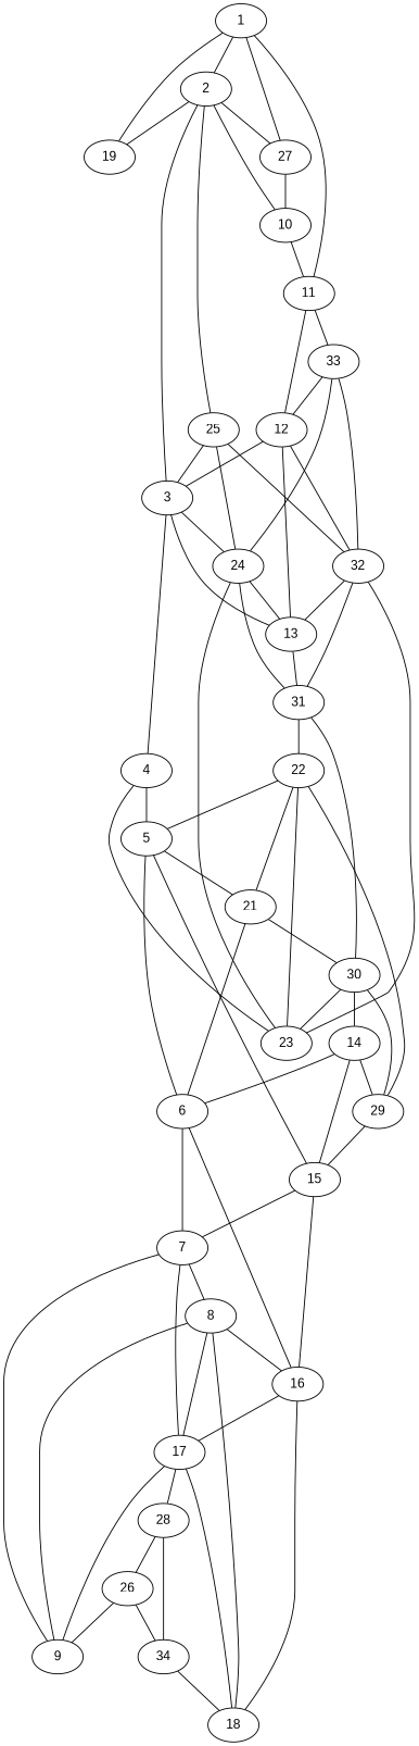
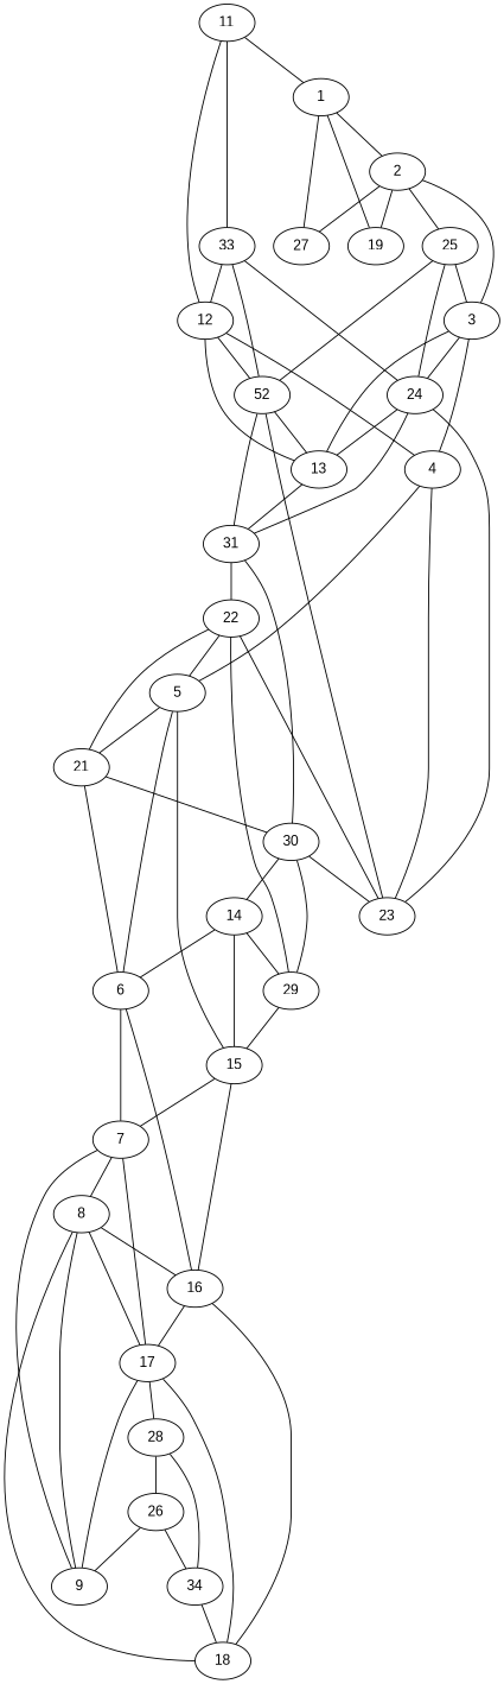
  graph {
    fontname="Liberation Sans"
    node [aaLength=7 fontname="Liberation Sans" sequence=TDEAKELLSKD type=0]
    edge [distance0=10.0 fontname="Liberation Sans" frequency=1 type0=2]
    1 [aaLength=11]
    2 [aaLength=17 sequence=DKLIQQAYNEVKTSICS]
    19 [sequence=EVEKEFI type=1]
    25 [aaLength=3 sequence=TIN type=1]
    27 [sequence=EVEKEFI type=1]
    3 [aaLength=17 sequence=VVPIKELCYTLLEDTYN]
    24 [aaLength=2 sequence=YR type=1]
-   32 [aaLength=2 sequence=YR type=1]
-   10 [aaLength=11]
+   32 [aaLength=2 sequence=YR type=1 label=52]
    4 [aaLength=8 sequence=KPLDILKL]
    13 [aaLength=9 sequence=KPLDILKLE]
    23 [aaLength=6 sequence=VYKEFI type=1]
    31 [aaLength=6 sequence=VYKEFI type=1]
    11 [aaLength=17 sequence=DKLIQQAYNEVKTSICS]
    5 [aaLength=18 sequence=NISSAHRSMNKLLLGLKH]
    6 [aaLength=6 sequence=IKQLAY]
    15 [aaLength=6 sequence=IKQLAY]
    21 [sequence=LAIILMP type=1]
    22 [aaLength=8 sequence=LKRVGMEF type=1]
    7 [aaLength=6 sequence=NFEELE]
    16 [aaLength=6 sequence=NFEELE]
    30 [aaLength=8 sequence=LKRVGMEF type=1]
    8 [sequence=PYFELTE]
    17 [sequence=PYFELTE]
    14 [aaLength=18 sequence=NISSAHRSMNKLLLGLKH]
    28 [sequence=FIFIGFN type=1]
    26 [aaLength=3 sequence=AYN type=1]
    34 [aaLength=3 sequence=AYN type=1]
    9 [aaLength=8 sequence=SKRSIKKW]
    12 [aaLength=17 sequence=VVPIKELCYTLLEDTYN]
    33 [aaLength=3 sequence=TIN type=1]
    29 [sequence=LAIILMP type=1]
    18 [aaLength=12 sequence=RSIKKWKDKVEN]
    1 -- 2 [distance0=18.19758 type0=1]
    2 -- 19 [distance0=37.49542]
    2 -- 25 [type0=4]
    2 -- 27 [distance0=37.49542 type0=3]
    19 -- 1 [distance0=33.7322]
    25 -- 3 [distance0=8.0 type0=4]
    25 -- 24 [distance0=29.0]
    25 -- 32 [distance0=29.0 type0=3]
    27 -- 1 [distance0=33.7322]
-   27 -- 10 [distance0=0.0 type0=5]
    3 -- 2 [distance0=40.07543 type0=3]
    3 -- 24 [distance0=1.0 type0=4]
    3 -- 4 [distance0=22.24634 type0=1]
    3 -- 13 [distance0=39.18877]
    24 -- 13 [distance0=1.0 type0=4]
    24 -- 23 [distance0=20.0]
    24 -- 31 [distance0=20.0 type0=3]
    32 -- 13 [distance0=1.0 type0=4]
    32 -- 23 [distance0=20.0]
    32 -- 31 [distance0=20.0 type0=3]
-   10 -- 2 [distance0=44.97296 type0=3]
-   10 -- 11 [distance0=18.15784 distance1=0.0 frequency=2 type0=1 type1=5]
    4 -- 23 [distance0=9.0 type0=4]
    4 -- 5 [distance0=39.71192 type0=3]
    13 -- 31 [distance0=8.0 type0=4]
    31 -- 22
    11 -- 1 [distance0=44.91865 type0=3]
    11 -- 12 [distance0=40.07608]
    11 -- 33 [type0=4]
    5 -- 6 [distance0=31.49051]
    5 -- 15 [distance0=36.16764 type0=3]
    5 -- 21 [distance0=4.0 type0=4]
    6 -- 7 [distance0=15.74808 distance1=7.0 frequency=2 type0=1 type1=4]
    6 -- 16 [distance0=25.08334]
    15 -- 7 [distance0=25.08313]
    15 -- 16 [distance0=15.75406 distance1=7.0 frequency=2 type0=1 type1=4]
    21 -- 6 [distance0=0.0 type0=5]
    21 -- 22 [distance0=33.0]
    21 -- 30 [distance0=33.0 type0=3]
    22 -- 23
    22 -- 5 [distance0=3.0 type0=4]
    7 -- 8 [distance0=13.04752 distance1=0.0 frequency=2 type0=1 type1=5]
    16 -- 17 [distance0=13.10022 distance1=0.0 frequency=2 type0=1 type1=5]
    30 -- 23
    30 -- 31 [type0=3]
    30 -- 14 [distance0=3.0 type0=4]
    8 -- 16 [distance0=16.30236 type0=3]
    8 -- 17 [distance0=6.396659 type0=1]
    17 -- 7 [distance0=16.24758 type0=3]
    17 -- 28 [distance0=3.0 type0=4]
    14 -- 6 [distance0=36.19889 type0=3]
    14 -- 15 [distance0=31.50698]
    14 -- 29 [distance0=4.0 type0=4]
    28 -- 26 [distance0=9.0]
    28 -- 34 [distance0=9.0 distance1=2.0 frequency=2 type0=3 type1=4]
    26 -- 34 [distance0=0.0 type0=1]
    26 -- 9 [distance0=13.0 type0=4]
    34 -- 18 [distance0=15.0 type0=4]
    9 -- 7 [distance0=48.94472 type0=1]
    9 -- 8 [distance0=51.23318]
    9 -- 17 [distance0=54.52508 type0=3]
    12 -- 32 [distance0=1.0 type0=4]
-   12 -- 3 [distance0=41.76871 type0=3]
+   12 -- 4 [distance0=41.76871 type0=3]
    12 -- 13 [distance0=23.45672 type0=1]
    33 -- 24 [distance0=29.0]
    33 -- 32 [distance0=29.0 type0=3]
    33 -- 12 [distance0=8.0 type0=4]
    29 -- 15 [distance0=0.0 type0=5]
    29 -- 22 [distance0=33.0]
    29 -- 30 [distance0=33.0 type0=3]
    18 -- 16 [distance0=50.26396 type0=1]
    18 -- 8 [distance0=55.09125 type0=3]
    18 -- 17 [distance0=51.50075]
  }
